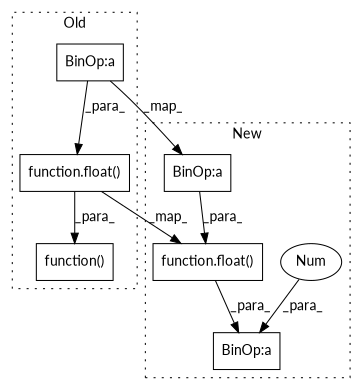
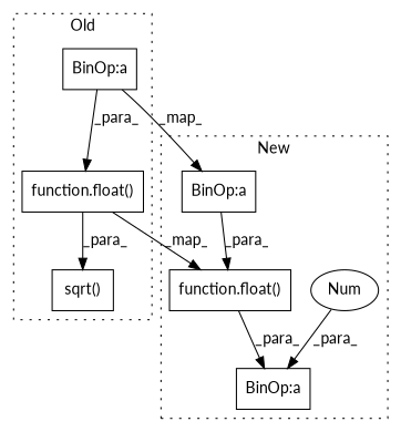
  digraph {
    fontname=Lato
    node [a=75 l=3 shape=box fontname=Lato]
    edge [fontname=Lato]
    n1 [l="6,1" label="function.float()" s="3329,3353"]
-   n2 [l="13,1" label="function()" s="3316,3354"]
+   n2 [l="13,1" label="sqrt()" s="3316,3354"]
    n3 [a=82 label="BinOp:a" s=3349]
    n4 [l="6,1" label="function.float()" s="3386,3410"]
    n5 [a=82 l=4 label="BinOp:a" s=3411]
    n6 [a=76 label=Num s=3415 shape=ellipse]
    n7 [a=82 label="BinOp:a" s=3406]
    subgraph cluster_1 {
      label=Old
      style=dotted
      n1
      n2
      n3
    }
    subgraph cluster_2 {
      label=New
      style=dotted
      n4
      n5
      n6
      n7
    }
    n1 -> n2 [label=_para_]
    n1 -> n4 [label=_map_]
    n3 -> n1 [label=_para_]
    n3 -> n7 [label=_map_]
    n4 -> n5 [label=_para_]
    n6 -> n5 [label=_para_]
    n7 -> n4 [label=_para_]
  }
